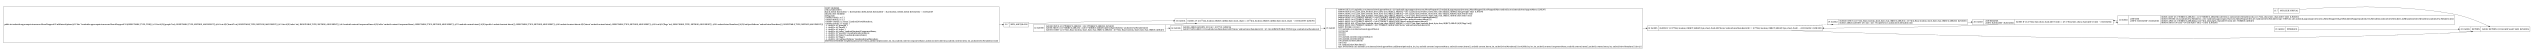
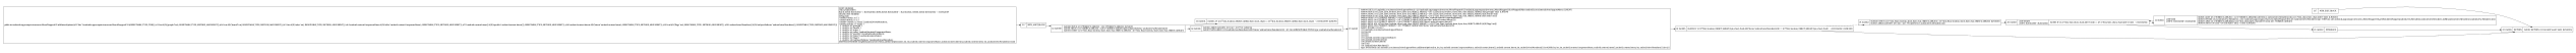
  digraph {
    fontname=Merriweather
    rankdir=LR
    node [fontname=Merriweather shape=record]
    edge [fontname=Merriweather]
    n1 [label="{12\:\ ?|MTH_AGET_BLOCK\l}"]
    n2 [label="{14\:\ 0x0000|0x0000: MOVE  (r0 I:??[OBJECT, ARRAY]) = (r12 I:??[OBJECT, ARRAY])  (LINE:92)\l0x0001: MOVE  (r1 I:??[OBJECT, ARRAY]) = (r20 I:??[OBJECT, ARRAY] A[D('outSpecificItems' android.view.MenuItem[])]) \l0x0003: CONST  (r2 I:??[int, float, boolean, short, byte, char, OBJECT, ARRAY]) = (0 ??[int, float, boolean, short, byte, char, OBJECT, ARRAY]) \l}"]
    n3 [label="{15\:\ 0x0004|0x0004: IF  (r1 I:??[int, boolean, OBJECT, ARRAY, byte, short, char]) == (0 ??[int, boolean, OBJECT, ARRAY, byte, short, char])  \-\> B:17:0x0009  (LINE:93)\l}"]
    n4 [label="{16\:\ 0x0006|0x0006: ARRAY_LENGTH  (r3 I:int) = (r1 I:??[])  (LINE:94)\l0x0007: NEW_ARRAY  (r2 I:android.view.MenuItem[] A[D('items' android.view.MenuItem[])]) = (r3 I:int A[IMMUTABLE_TYPE]) type: android.view.MenuItem[] \l}"]
    n5 [label="{17\:\ 0x0009|0x0009: IGET  (r3 I:androidx.core.internal.view.SupportMenu) = (r0 I:androidx.appcompat.view.menu.MenuWrapperICS) androidx.appcompat.view.menu.MenuWrapperICS.mWrappedObject androidx.core.internal.view.SupportMenu  (LINE:97)\l0x000b: MOVE  (r4 I:??[int, float, boolean, short, byte, char, OBJECT, ARRAY]) = (r13 I:??[int, float, boolean, short, byte, char, OBJECT, ARRAY] A[D('groupId' int)])  (LINE:98)\l0x000c: MOVE  (r5 I:??[int, float, boolean, short, byte, char, OBJECT, ARRAY]) = (r14 I:??[int, float, boolean, short, byte, char, OBJECT, ARRAY] A[D('itemId' int)]) \l0x000d: MOVE  (r6 I:??[int, float, boolean, short, byte, char, OBJECT, ARRAY]) = (r15 I:??[int, float, boolean, short, byte, char, OBJECT, ARRAY] A[D('order' int)]) \l0x000e: MOVE  (r7 I:??[OBJECT, ARRAY]) = (r16 I:??[OBJECT, ARRAY] A[D('caller' android.content.ComponentName)]) \l0x0010: MOVE  (r8 I:??[OBJECT, ARRAY]) = (r17 I:??[OBJECT, ARRAY] A[D('specifics' android.content.Intent[])]) \l0x0012: MOVE  (r9 I:??[OBJECT, ARRAY]) = (r18 I:??[OBJECT, ARRAY] A[D('intent' android.content.Intent)]) \l0x0014: MOVE  (r10 I:??[int, float, boolean, short, byte, char, OBJECT, ARRAY]) = (r19 I:??[int, float, boolean, short, byte, char, OBJECT, ARRAY] A[D('flags' int)]) \l0x0016: MOVE  (r11 I:??[OBJECT, ARRAY]) = (r2 I:??[OBJECT, ARRAY] A[D('items' android.view.MenuItem[])]) \l0x0017: INVOKE  (r3 I:int) = \l  (r3 I:androidx.core.internal.view.SupportMenu)\l  (r4 I:menu)\l  (r5 I:int)\l  (r6 I:int)\l  (r7 I:android.content.ComponentName)\l  (r8 I:android.content.Intent[])\l  (r9 I:android.content.Intent)\l  (r10 I:int)\l  (r11 I:android.view.MenuItem[])\l type: INTERFACE call: androidx.core.internal.view.SupportMenu.addIntentOptions(int, int, int, android.content.ComponentName, android.content.Intent[], android.content.Intent, int, android.view.MenuItem[]):int A[MD:(int, int, int, android.content.ComponentName, android.content.Intent[], android.content.Intent, int, android.view.MenuItem[]):int (c)]\l}"]
    n6 [label="{18\:\ 0x001b|0x001b: IF  (r2 I:??[int, boolean, OBJECT, ARRAY, byte, short, char] A[D('items' android.view.MenuItem[])]) == (0 ??[int, boolean, OBJECT, ARRAY, byte, short, char])  \-\> B:22:0x002c  (LINE:100)\l}"]
    n7 [label="{19\:\ 0x001d|0x001d: CONST  (r4 I:??[int, float, boolean, short, byte, char, OBJECT, ARRAY]) = (0 ??[int, float, boolean, short, byte, char, OBJECT, ARRAY])  (LINE:101)\l0x001e: ARRAY_LENGTH  (r5 I:int) = (r2 I:??[] A[D('items' android.view.MenuItem[])]) \l}"]
    n8 [label="{22\:\ 0x002c|RETURN\l|0x002c: RETURN  (r3 I:int A[D('result' int)])  (LINE:106)\l}"]
-   n9 [label="{20\:\ 0x001f|LOOP_RENAME\lLOOP:0: B:20:0x001f\-\>B:21:0x0021\l|0x001f: IF  (r4 I:??[int, byte, short, char] A[D('i' int)]) \>= (r5 I:??[int, byte, short, char] A[D('z' int)])  \-\> B:23:0x002c \l}"]
+   n9 [label="{20\:\ 0x001f|LOOP_START\lLOOP:0: B:20:0x001f\-\>B:21:0x0021\l|0x001f: IF  (r4 I:??[int, byte, short, char] A[D('i' int)]) \>= (r5 I:??[int, byte, short, char] A[D('z' int)])  \-\> B:23:0x002c \l}"]
    n10 [label="{21\:\ 0x0021|LOOP_END\lLOOP:0: B:20:0x001f\-\>B:21:0x0021\l|0x0021: AGET  (r6 I:??[OBJECT, ARRAY]) = (r2 I:??[OBJECT, ARRAY][] A[D('items' android.view.MenuItem[])]), (r4 I:??[int, short, byte, char] A[D('i' int)])  (LINE:102)\l0x0023: INVOKE  (r6 I:android.view.MenuItem) = (r12 I:androidx.appcompat.view.menu.MenuWrapperICS), (r6 I:android.view.MenuItem) type: VIRTUAL call: androidx.appcompat.view.menu.MenuWrapperICS.getMenuItemWrapper(android.view.MenuItem):android.view.MenuItem A[MD:(android.view.MenuItem):android.view.MenuItem (m)]\l0x0027: APUT  (r1 I:??[OBJECT, ARRAY][]), (r4 I:??[int, short, byte, char] A[D('i' int)]), (r6 I:??[OBJECT, ARRAY]) \l0x0029: ARITH  (r4 I:int) = (r4 I:int A[D('i' int)]) + (1 int)  (LINE:101)\l}"]
    n11 [label="{23\:\ 0x002c|INTERFACE\l}"]
-   n12 [label="{13\:\ ?|MTH_EXIT_VIRTUAL\l}"]
+   n12 [label="{13\:\ ?|MTH_EXIT_BLOCK\l}"]
    n13 [label="{public int androidx.appcompat.view.menu.MenuWrapperICS.addIntentOptions((r12 'this' I:androidx.appcompat.view.menu.MenuWrapperICS A[IMMUTABLE_TYPE, THIS]), (r13 I:int A[D('groupId' int), IMMUTABLE_TYPE, METHOD_ARGUMENT]), (r14 I:int A[D('itemId' int), IMMUTABLE_TYPE, METHOD_ARGUMENT]), (r15 I:int A[D('order' int), IMMUTABLE_TYPE, METHOD_ARGUMENT]), (r16 I:android.content.ComponentName A[D('caller' android.content.ComponentName), IMMUTABLE_TYPE, METHOD_ARGUMENT]), (r17 I:android.content.Intent[] A[D('specifics' android.content.Intent[]), IMMUTABLE_TYPE, METHOD_ARGUMENT]), (r18 I:android.content.Intent A[D('intent' android.content.Intent), IMMUTABLE_TYPE, METHOD_ARGUMENT]), (r19 I:int A[D('flags' int), IMMUTABLE_TYPE, METHOD_ARGUMENT]), (r20 I:android.view.MenuItem[] A[D('outSpecificItems' android.view.MenuItem[]), IMMUTABLE_TYPE, METHOD_ARGUMENT]))  | DONT_RENAME\lUSE_LINES_HINTS\lBACK_EDGE: B:21:0x0021 \-\> B:20:0x001f, CROSS_EDGE: B:18:0x001b \-\> B:22:0x002c, CROSS_EDGE: B:15:0x0004 \-\> B:17:0x0009\lINLINE_NOT_NEEDED\lDebug Info:\l  0x001e\-0x002c: r4 'i' I\l  0x001f\-0x002c: r5 'z' I\l  0x0004\-0x002c: r2 'items' [Landroid\/view\/MenuItem;\l  0x001b\-0x002c: r3 'result' I\l  \-1 \-0x002c: r13 'groupId' I\l  \-1 \-0x002c: r14 'itemId' I\l  \-1 \-0x002c: r15 'order' I\l  \-1 \-0x002c: r16 'caller' Landroid\/content\/ComponentName;\l  \-1 \-0x002c: r17 'specifics' [Landroid\/content\/Intent;\l  \-1 \-0x002c: r18 'intent' Landroid\/content\/Intent;\l  \-1 \-0x002c: r19 'flags' I\l  \-1 \-0x002c: r20 'outSpecificItems' [Landroid\/view\/MenuItem;\lMETHOD_OVERRIDE: [ClspMth\{android.view.Menu.addIntentOptions(int, int, int, android.content.ComponentName, android.content.Intent[], android.content.Intent, int, android.view.MenuItem[]):int\}]\l}"]
-   n1 -> n3
+   n1 -> n2
    n2 -> n3
    n2 -> n4 [style=dashed]
    n4 -> n5
    n5 -> n6
    n6 -> n7 [style=dashed]
    n6 -> n8
    n7 -> n9
    n9 -> n10 [style=dashed]
-   n9 -> n6
+   n9 -> n11
    n10 -> n9
    n11 -> n8
    n12 -> n8
    n13 -> n1
  }
